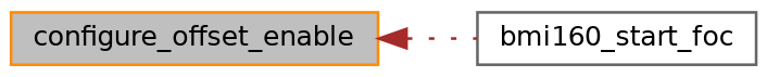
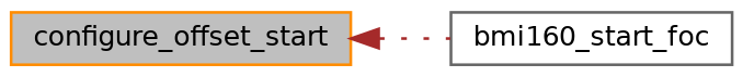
  digraph {
    rankdir=LR
    node [fontname=Helvetica fontsize=10 shape=record style=filled]
-   n1 [color=darkorange fillcolor=grey75 fontcolor=black height=0.2 label=configure_offset_enable width=0.4]
+   n1 [color=darkorange fillcolor=grey75 fontcolor=black height=0.2 label=configure_offset_start width=0.4]
    n2 [color=gray40 fillcolor=white height=0.2 label=bmi160_start_foc width=0.4]
    n1 -> n2 [color=brown dir=back fontname=Helvetica fontsize=10 labelfontname=Helvetica labelfontsize=10 style=dotted]
  }
